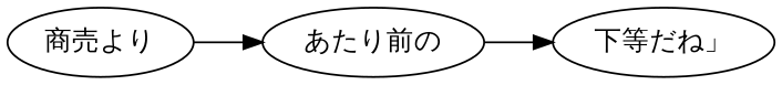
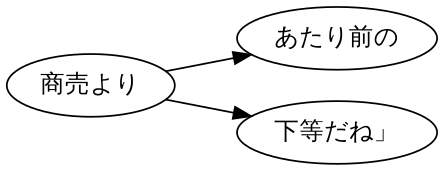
  digraph {
    fontname=Oswald
    rankdir=LR
    node [fontname=Oswald]
    edge [fontname=Oswald]
    n1 [label="あたり前の"]
    n2 [label="商売より"]
    n3 [label="下等だね」"]
    n2 -> n1
-   n1 -> n3
+   n2 -> n3
  }
